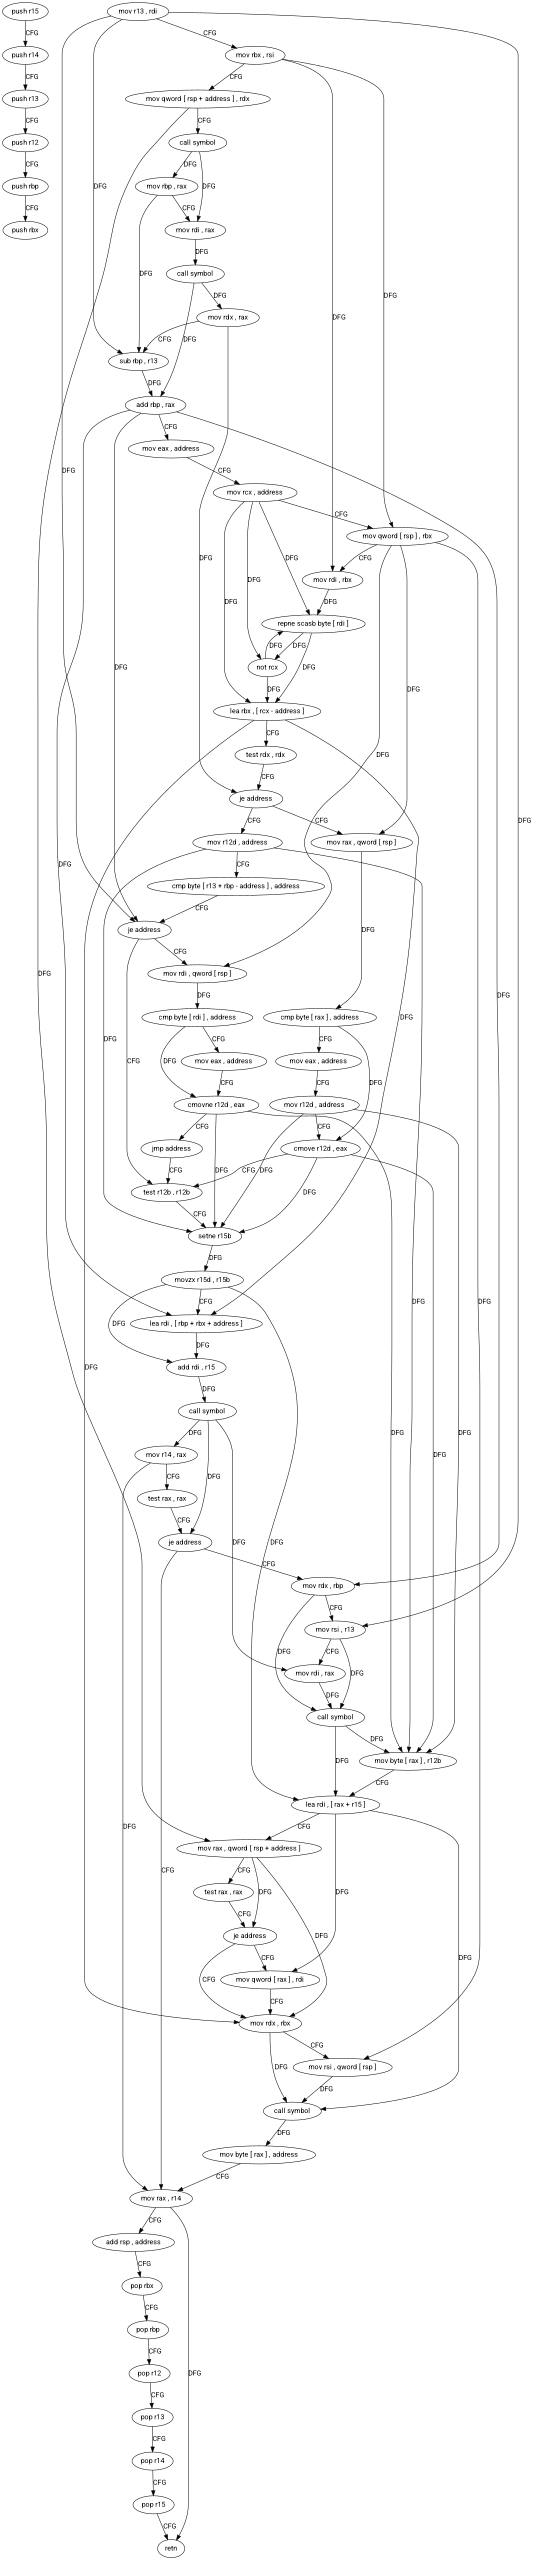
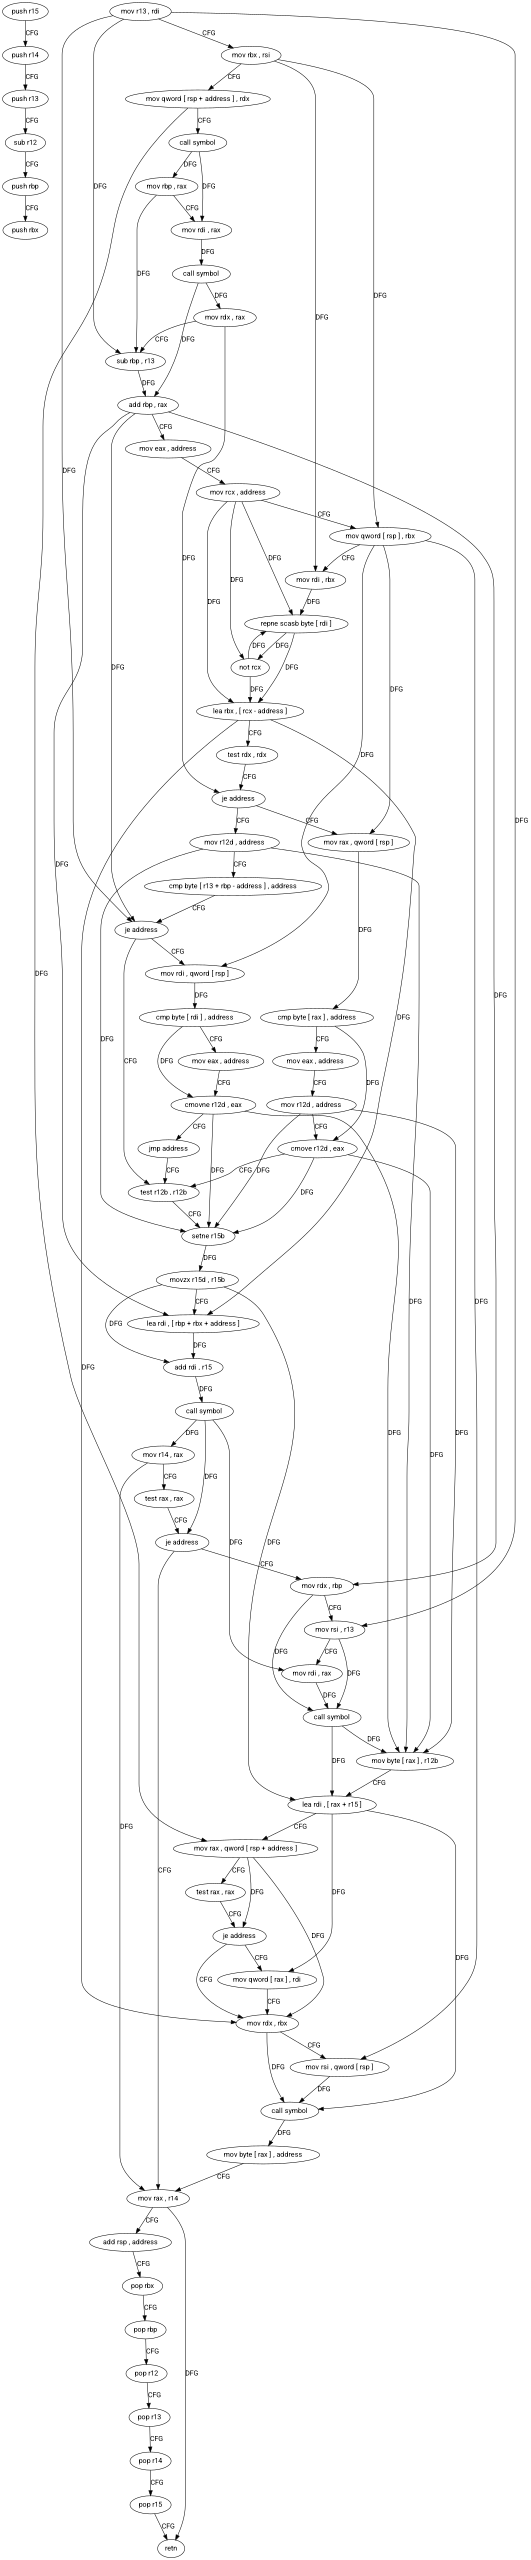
  digraph {
    fontname=Roboto
    node [fontname=Roboto]
    edge [fontname=Roboto]
    n1 [label="push r15"]
    n2 [label="push r14"]
    n3 [label="push r13"]
-   n4 [label="push r12"]
+   n4 [label="sub r12"]
    n5 [label="push rbp"]
    n6 [label="push rbx"]
    n7 [label="mov r13 , rdi"]
    n8 [label="mov rbx , rsi"]
    n9 [label="sub rbp , r13"]
    n10 [label="je address"]
    n11 [label="mov rsi , r13"]
    n12 [label="mov qword [ rsp + address ] , rdx"]
    n13 [label="mov qword [ rsp ] , rbx"]
    n14 [label="mov rdi , rbx"]
    n15 [label="add rbp , rax"]
    n16 [label="mov rdi , qword [ rsp ]"]
    n17 [label="test r12b , r12b"]
    n18 [label="call symbol"]
    n19 [label="mov rdi , rax"]
    n20 [label="call symbol"]
    n21 [label="mov rax , qword [ rsp + address ]"]
    n22 [label="mov rax , qword [ rsp ]"]
    n23 [label="mov rsi , qword [ rsp ]"]
    n24 [label="repne scasb byte [ rdi ]"]
    n25 [label="mov rbp , rax"]
    n26 [label="mov rdi , rax"]
    n27 [label="mov rdx , rbx"]
    n28 [label="test rax , rax"]
    n29 [label="je address"]
    n30 [label="call symbol"]
    n31 [label="mov rdx , rax"]
    n32 [label="je address"]
    n33 [label="mov eax , address"]
    n34 [label="mov rdx , rbp"]
    n35 [label="lea rdi , [ rbp + rbx + address ]"]
    n36 [label="mov r12d , address"]
    n37 [label="mov rcx , address"]
    n38 [label="add rdi , r15"]
    n39 [label="not rcx"]
    n40 [label="lea rbx , [ rcx - address ]"]
    n41 [label="test rdx , rdx"]
    n42 [label="cmp byte [ rax ] , address"]
    n43 [label="cmp byte [ rdi ] , address"]
    n44 [label="call symbol"]
    n45 [label="cmp byte [ r13 + rbp - address ] , address"]
    n46 [label="mov byte [ rax ] , r12b"]
    n47 [label="setne r15b"]
    n48 [label="mov eax , address"]
    n49 [label="cmove r12d , eax"]
    n50 [label="lea rdi , [ rax + r15 ]"]
    n51 [label="movzx r15d , r15b"]
    n52 [label="mov r12d , address"]
    n53 [label="mov eax , address"]
    n54 [label="cmovne r12d , eax"]
    n55 [label="mov rax , r14"]
    n56 [label="add rsp , address"]
    n57 [label=retn]
    n58 [label="pop rbx"]
    n59 [label="pop rbp"]
    n60 [label="pop r12"]
    n61 [label="pop r13"]
    n62 [label="pop r14"]
    n63 [label="pop r15"]
    n64 [label="mov qword [ rax ] , rdi"]
    n65 [label="mov byte [ rax ] , address"]
    n66 [label="call symbol"]
    n67 [label="mov r14 , rax"]
    n68 [label="je address"]
    n69 [label="test rax , rax"]
    n70 [label="jmp address"]
    n1 -> n2 [label=CFG]
    n2 -> n3 [label=CFG]
    n3 -> n4 [label=CFG]
    n4 -> n5 [label=CFG]
    n5 -> n6 [label=CFG]
    n7 -> n8 [label=CFG]
    n7 -> n9 [label=DFG]
    n7 -> n10 [label=DFG]
    n7 -> n11 [label=DFG]
    n8 -> n12 [label=CFG]
    n8 -> n13 [label=DFG]
    n8 -> n14 [label=DFG]
    n9 -> n15 [label=DFG]
    n10 -> n16 [label=CFG]
    n10 -> n17 [label=CFG]
    n11 -> n18 [label=DFG]
    n11 -> n19 [label=CFG]
    n12 -> n20 [label=CFG]
    n12 -> n21 [label=DFG]
    n13 -> n14 [label=CFG]
    n13 -> n16 [label=DFG]
    n13 -> n22 [label=DFG]
    n13 -> n23 [label=DFG]
    n14 -> n24 [label=DFG]
    n15 -> n10 [label=DFG]
    n15 -> n33 [label=CFG]
    n15 -> n34 [label=DFG]
    n15 -> n35 [label=DFG]
    n16 -> n43 [label=DFG]
    n17 -> n47 [label=CFG]
    n18 -> n46 [label=DFG]
    n18 -> n50 [label=DFG]
    n19 -> n18 [label=DFG]
    n20 -> n25 [label=DFG]
    n20 -> n26 [label=DFG]
    n21 -> n27 [label=DFG]
    n21 -> n28 [label=CFG]
    n21 -> n29 [label=DFG]
    n22 -> n42 [label=DFG]
    n23 -> n44 [label=DFG]
    n24 -> n39 [label=DFG]
    n24 -> n40 [label=DFG]
    n25 -> n9 [label=DFG]
    n25 -> n26 [label=CFG]
    n26 -> n30 [label=DFG]
    n27 -> n23 [label=CFG]
    n27 -> n44 [label=DFG]
    n28 -> n29 [label=CFG]
    n29 -> n27 [label=CFG]
    n29 -> n64 [label=CFG]
    n30 -> n15 [label=DFG]
    n30 -> n31 [label=DFG]
    n31 -> n9 [label=CFG]
    n31 -> n32 [label=DFG]
    n32 -> n22 [label=CFG]
    n32 -> n36 [label=CFG]
    n33 -> n37 [label=CFG]
    n34 -> n11 [label=CFG]
    n34 -> n18 [label=DFG]
    n35 -> n38 [label=DFG]
    n36 -> n45 [label=CFG]
    n36 -> n46 [label=DFG]
    n36 -> n47 [label=DFG]
    n37 -> n13 [label=CFG]
    n37 -> n24 [label=DFG]
    n37 -> n39 [label=DFG]
    n37 -> n40 [label=DFG]
    n38 -> n66 [label=DFG]
    n39 -> n24 [label=DFG]
    n39 -> n40 [label=DFG]
    n40 -> n27 [label=DFG]
    n40 -> n35 [label=DFG]
    n40 -> n41 [label=CFG]
    n41 -> n32 [label=CFG]
    n42 -> n48 [label=CFG]
    n42 -> n49 [label=DFG]
    n43 -> n53 [label=CFG]
    n43 -> n54 [label=DFG]
    n44 -> n65 [label=DFG]
    n45 -> n10 [label=CFG]
    n46 -> n50 [label=CFG]
    n47 -> n51 [label=DFG]
    n48 -> n52 [label=CFG]
    n49 -> n17 [label=CFG]
    n49 -> n46 [label=DFG]
    n49 -> n47 [label=DFG]
    n50 -> n21 [label=CFG]
    n50 -> n44 [label=DFG]
    n50 -> n64 [label=DFG]
    n51 -> n35 [label=CFG]
    n51 -> n38 [label=DFG]
    n51 -> n50 [label=DFG]
    n52 -> n46 [label=DFG]
    n52 -> n47 [label=DFG]
    n52 -> n49 [label=CFG]
    n53 -> n54 [label=CFG]
    n54 -> n46 [label=DFG]
    n54 -> n47 [label=DFG]
    n54 -> n70 [label=CFG]
    n55 -> n56 [label=CFG]
    n55 -> n57 [label=DFG]
    n56 -> n58 [label=CFG]
    n58 -> n59 [label=CFG]
    n59 -> n60 [label=CFG]
    n60 -> n61 [label=CFG]
    n61 -> n62 [label=CFG]
    n62 -> n63 [label=CFG]
    n63 -> n57 [label=CFG]
    n64 -> n27 [label=CFG]
    n65 -> n55 [label=CFG]
    n66 -> n19 [label=DFG]
    n66 -> n67 [label=DFG]
    n66 -> n68 [label=DFG]
    n67 -> n55 [label=DFG]
    n67 -> n69 [label=CFG]
    n68 -> n34 [label=CFG]
    n68 -> n55 [label=CFG]
    n69 -> n68 [label=CFG]
    n70 -> n17 [label=CFG]
  }
